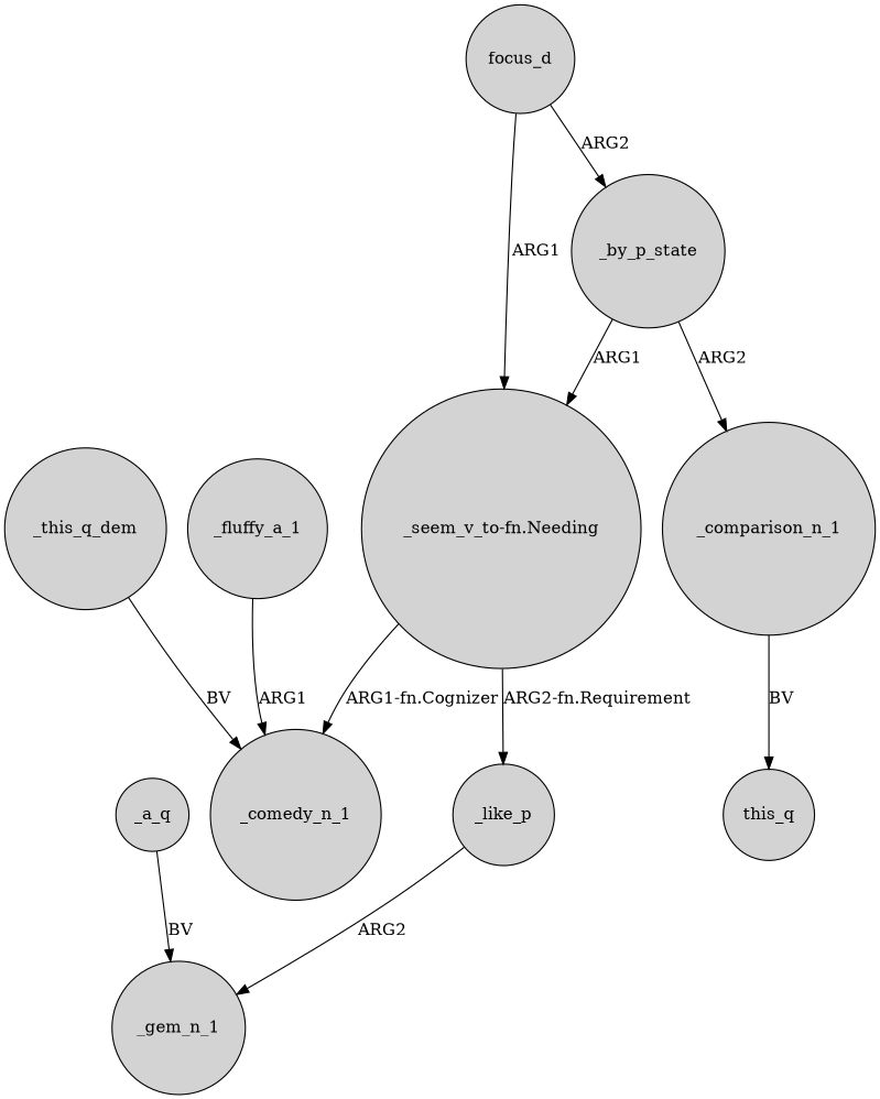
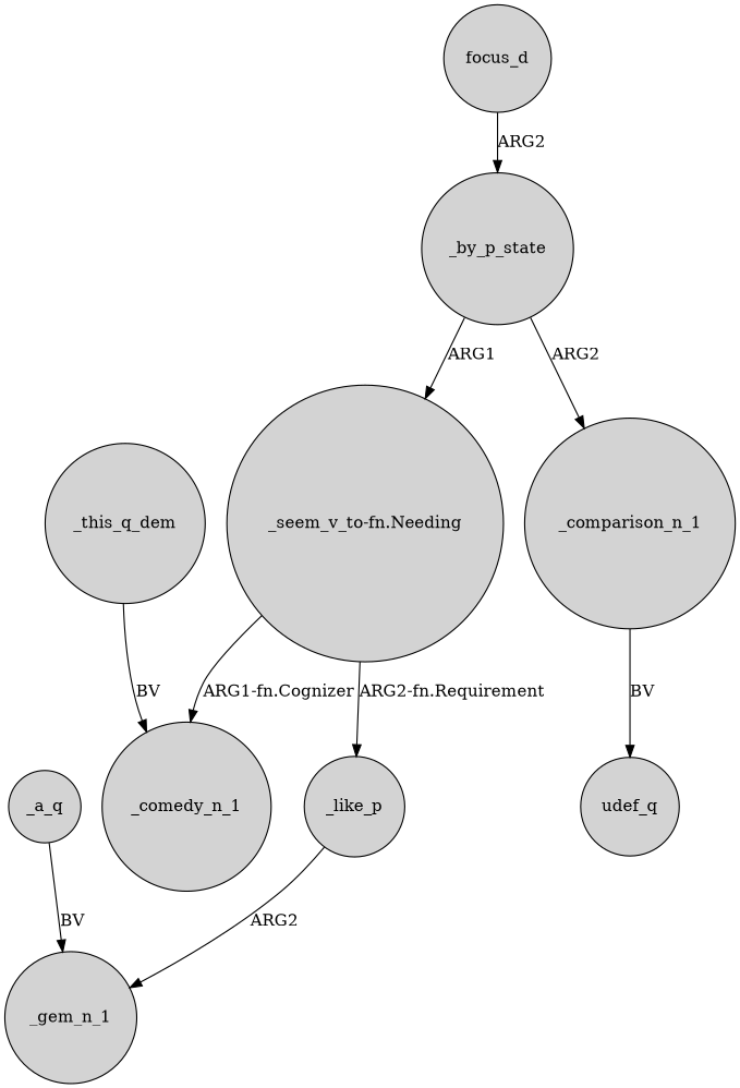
  digraph {
    node [shape=circle style=filled]
    "_seem_v_to-fn.Needing"
    _like_p
    _comedy_n_1
    _gem_n_1
    _this_q_dem
    _a_q
    focus_d
    _by_p_state
    _comparison_n_1
-   udef_q [label=this_q]
-   _fluffy_a_1
+   udef_q
    "_seem_v_to-fn.Needing" -> _like_p [label="ARG2-fn.Requirement"]
    "_seem_v_to-fn.Needing" -> _comedy_n_1 [label="ARG1-fn.Cognizer"]
    _like_p -> _gem_n_1 [label=ARG2]
    _this_q_dem -> _comedy_n_1 [label=BV]
    _a_q -> _gem_n_1 [label=BV]
-   focus_d -> "_seem_v_to-fn.Needing" [label=ARG1]
    focus_d -> _by_p_state [label=ARG2]
    _by_p_state -> "_seem_v_to-fn.Needing" [label=ARG1]
    _by_p_state -> _comparison_n_1 [label=ARG2]
    _comparison_n_1 -> udef_q [label=BV]
-   _fluffy_a_1 -> _comedy_n_1 [label=ARG1]
  }
